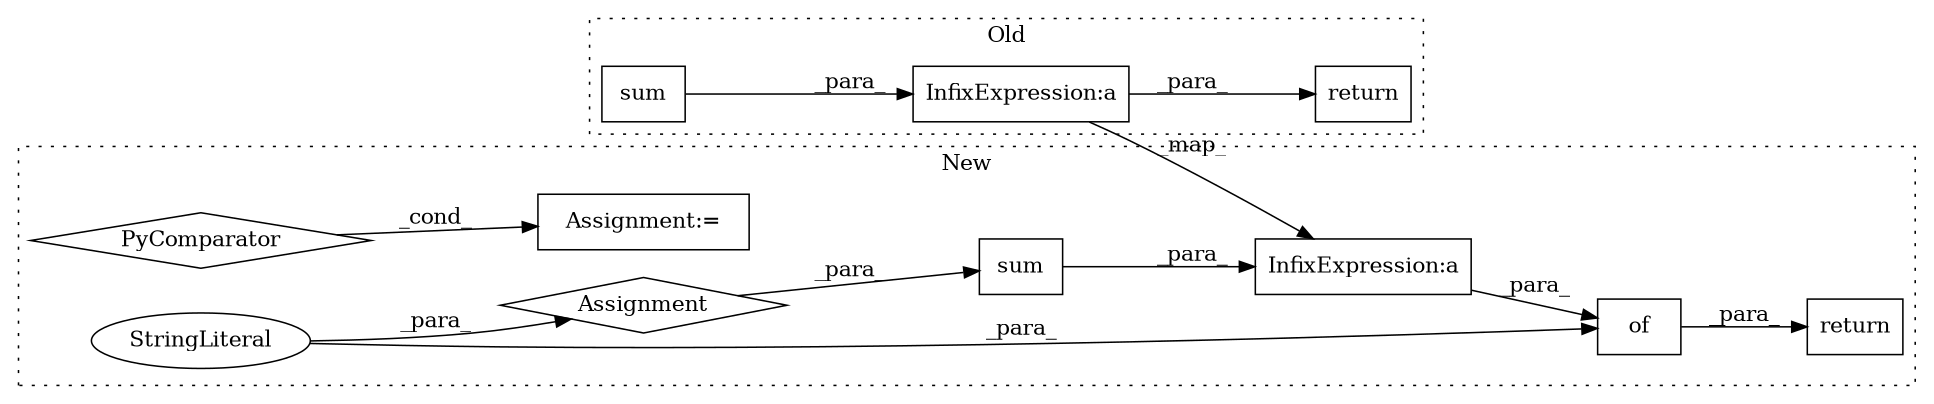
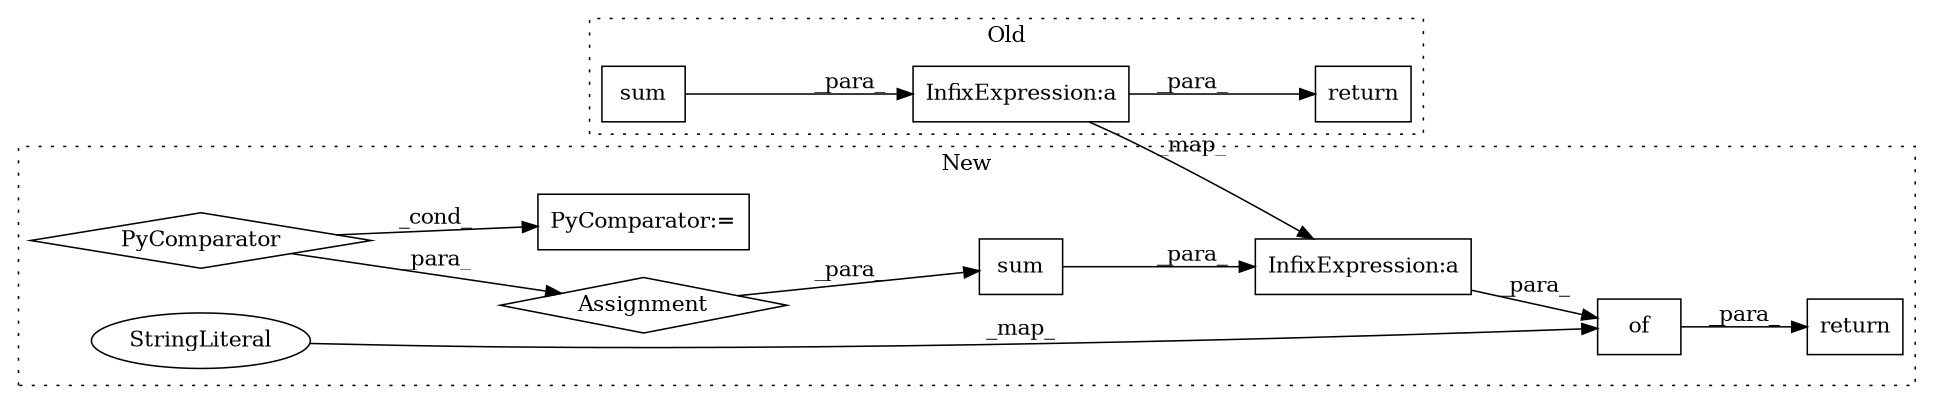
  digraph {
    rankdir=LR
    node [a=32 l=7 s=2458 shape=box]
    n1 [l="4,1" label=sum s="2267,2277"]
    n2 [a=41 label=return s=2259]
    n3 [a=27 l=3 label="InfixExpression:a" s=2278]
    n4 [a=107 l=119 label=Assignment s=2383 shape=diamond]
    n5 [a=113 l=38 label=PyComparator shape=diamond]
-   n6 [a=7 l=38 label="Assignment:="]
+   n6 [a=7 l=38 label="PyComparator:="]
    n7 [l="13,-3" label=sum s="2370,2502"]
    n8 [a=41 label=return s=2348]
    n9 [a=27 l=3 label="InfixExpression:a" s=2499]
    n10 [l="3,1" label=of s="2359,2514"]
    n11 [a=45 l=6 label=StringLiteral s=2362 shape=ellipse]
    subgraph cluster_1 {
      label=Old
      style=dotted
      n1
      n2
      n3
    }
    subgraph cluster_2 {
      label=New
      style=dotted
      n4
      n5
      n6
      n7
      n8
      n9
      n10
      n11
    }
    n1 -> n3 [label=_para_]
    n3 -> n2 [label=_para_]
    n3 -> n9 [label=_map_]
    n4 -> n7 [label=_para_]
-   n11 -> n4 [label=_para_]
+   n5 -> n4 [label=_para_]
    n5 -> n6 [label=_cond_]
    n7 -> n9 [label=_para_]
    n9 -> n10 [label=_para_]
    n10 -> n8 [label=_para_]
-   n11 -> n10 [label=_para_]
+   n11 -> n10 [label=_map_]
  }
